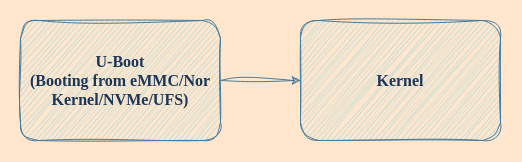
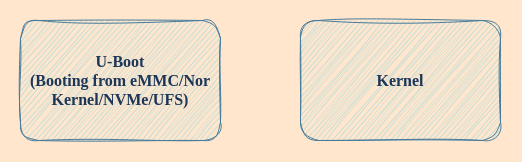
  <mxCell id="0" />
  <mxCell id="1" parent="0" />
- <mxCell id="2" value="" style="edgeStyle=orthogonalEdgeStyle;rounded=0;orthogonalLoop=1;jettySize=auto;html=1;labelBackgroundColor=none;strokeColor=#457B9D;fontColor=default;fontSize=16;fontStyle=1;sketch=1;curveFitting=1;jiggle=2;" parent="1" source="3" target="4" edge="1"><mxGeometry relative="1" as="geometry" /></mxCell>
  <mxCell id="3" value="&lt;font face=&quot;Times New Roman&quot; style=&quot;font-size: 16px;&quot;&gt;U-Boot&lt;br style=&quot;font-size: 16px;&quot;&gt;(Booting from eMMC/Nor Kernel/NVMe/UFS)&lt;/font&gt;" style="whiteSpace=wrap;html=1;rounded=1;fillColor=#A8DADC;strokeColor=#457B9D;fontColor=#1D3557;labelBackgroundColor=none;fontSize=16;fontStyle=1;sketch=1;curveFitting=1;jiggle=2;" parent="1" vertex="1"><mxGeometry x="20" y="20" width="200" height="120" as="geometry" /></mxCell>
  <mxCell id="4" value="&lt;font face=&quot;Times New Roman&quot; style=&quot;font-size: 16px;&quot;&gt;Kernel&lt;/font&gt;" style="whiteSpace=wrap;html=1;rounded=1;fillColor=#A8DADC;strokeColor=#457B9D;fontColor=#1D3557;labelBackgroundColor=none;fontSize=16;fontStyle=1;sketch=1;curveFitting=1;jiggle=2;" parent="1" vertex="1"><mxGeometry x="300" y="20" width="200" height="120" as="geometry" /></mxCell>
